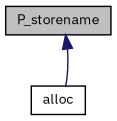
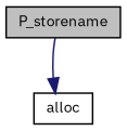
  digraph {
    rankdir=TB
    fontname="IBM Plex Sans"
    node [color=black fontname="IBM Plex Sans" fontsize=10 shape=record style=filled]
    n1 [fillcolor=grey75 fontcolor=black height=0.2 label=P_storename width=0.4]
    n2 [fillcolor=white height=0.2 label=alloc width=0.4]
-   n2 -> n1 [color=midnightblue fontname="IBM Plex Sans" fontsize=10 labelfontname=Helvetica labelfontsize=10 style=solid]
+   n1 -> n2 [color=midnightblue fontname="IBM Plex Sans" fontsize=10 labelfontname=Helvetica labelfontsize=10 style=solid]
  }
